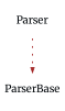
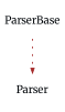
  digraph {
    rankdir=TB
    fontname=Merriweather
    node [fontcolor="#010509FF" fontname=Merriweather fontsize=11 margin=0.01 shape=none]
    n1 [label=ParserBase color=black]
    n2 [label=Parser color=teal]
-   n2 -> n1 [arrowsize=0.5 color=brown style=dotted fontname=Merriweather]
+   n1 -> n2 [arrowsize=0.5 color=brown style=dotted fontname=Merriweather]
  }
